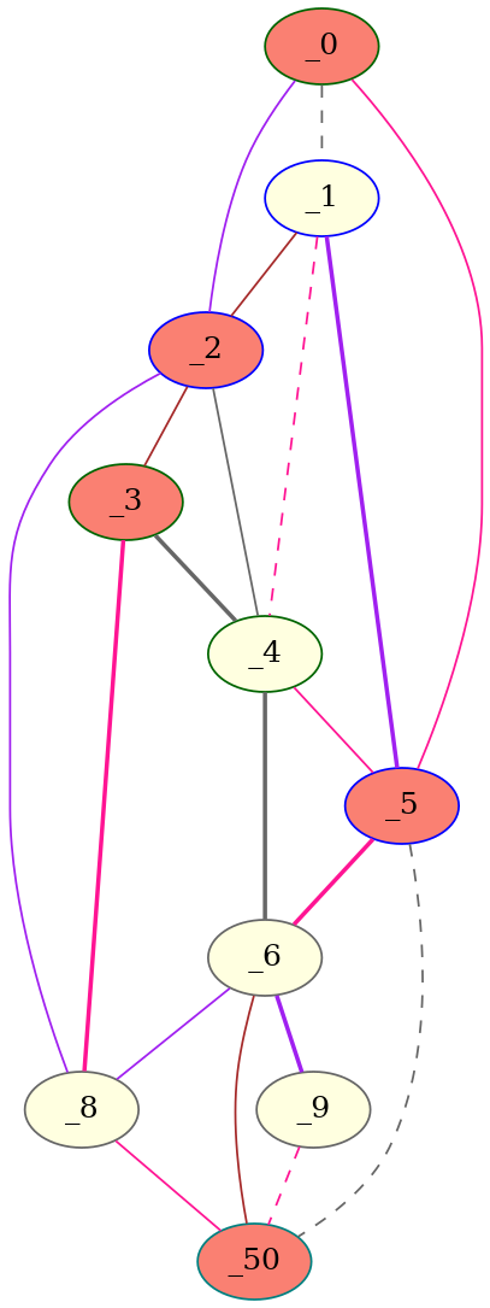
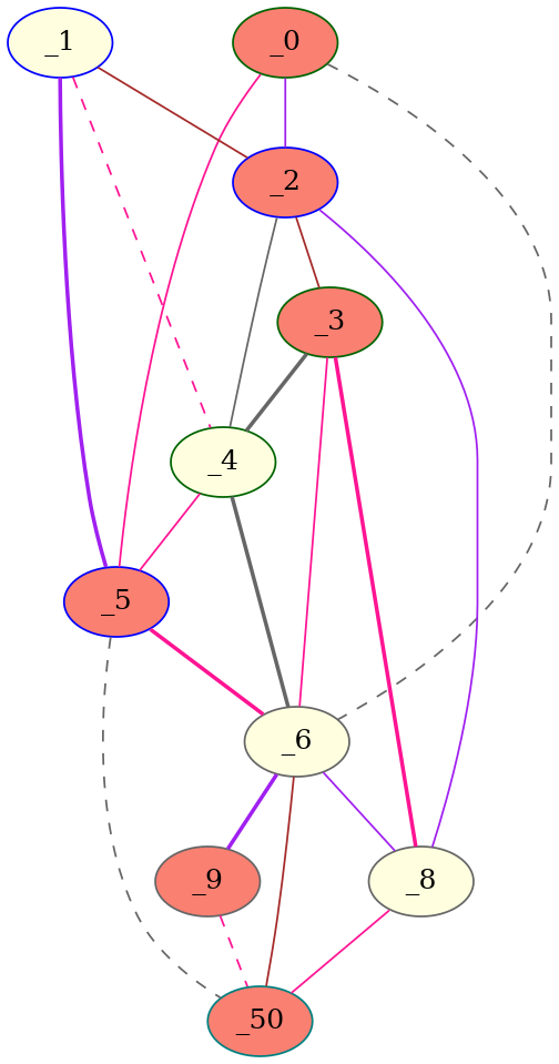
  graph {
    node [color=darkgreen fillcolor=salmon style=filled y=79]
    edge [color=deeppink style=solid valence=1]
    _0 [x=4 y=69]
    _1 [color=blue fillcolor=lightyellow x=10 y=72]
    _2 [color=blue x=13 y=108]
    _5 [color=blue x=63 y=20]
    _4 [fillcolor=lightyellow x=52 y=77]
    _3 [x=50 y=112]
    _8 [color=gray40 fillcolor=lightyellow x=109 y=119]
    _6 [color=gray40 fillcolor=lightyellow x=69]
    n9 [color=teal label=_50 x=126 y=67]
-   _9 [color=gray40 fillcolor=lightyellow x=118]
-   _0 -- _1 [color=gray40 style=dashed valence=2]
+   _9 [color=gray40 x=118]
+   _0 -- _6 [color=gray40 style=dashed valence=2]
    _0 -- _2 [color=purple]
    _0 -- _5
    _1 -- _2 [color=brown valence=2]
    _1 -- _5 [color=purple style=bold]
    _1 -- _4 [style=dashed]
    _2 -- _4 [color=gray40 valence=2]
    _2 -- _3 [color=brown valence=2]
    _2 -- _8 [color=purple]
    _5 -- _6 [style=bold valence=2]
    _5 -- n9 [color=gray40 style=dashed]
    _4 -- _5
    _4 -- _6 [color=gray40 style=bold valence=2]
    _3 -- _4 [color=gray40 style=bold]
    _3 -- _8 [style=bold]
+   _3 -- _6 [valence=2]
    _8 -- n9
    _6 -- _8 [color=purple valence=2]
    _6 -- n9 [color=brown]
    _6 -- _9 [color=purple style=bold]
    _9 -- n9 [style=dashed valence=2]
  }
